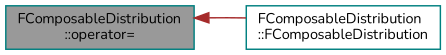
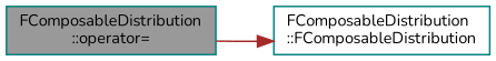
  digraph {
    rankdir=LR
    fontname=Nunito
    node [color=teal fontname=Nunito fontsize=10 shape=box style=filled]
    n1 [fillcolor=grey60 fontcolor=black height=0.2 label="FComposableDistribution\l::operator=" width=0.4]
    n2 [fillcolor=white height=0.2 label="FComposableDistribution\l::FComposableDistribution" width=0.4]
-   n2 -> n1 [color=brown fontname=Nunito fontsize=10 labelfontname=Helvetica labelfontsize=10 style=solid]
+   n1 -> n2 [color=brown fontname=Nunito fontsize=10 labelfontname=Helvetica labelfontsize=10 style=solid]
  }
